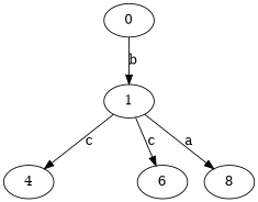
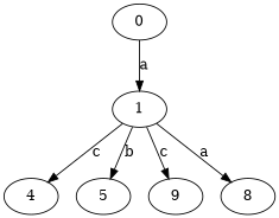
  strict digraph {
    1
    4
-   6
+   5
+   6 [label=9]
    8
    0
    1 -> 4 [label=c]
+   1 -> 5 [label=b]
    1 -> 6 [label=c]
    1 -> 8 [label=a]
-   0 -> 1 [label=b]
+   0 -> 1 [label=a]
  }
